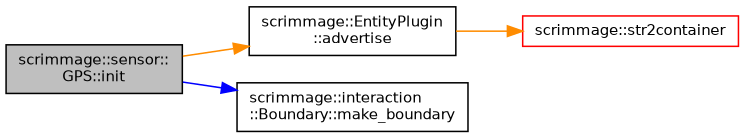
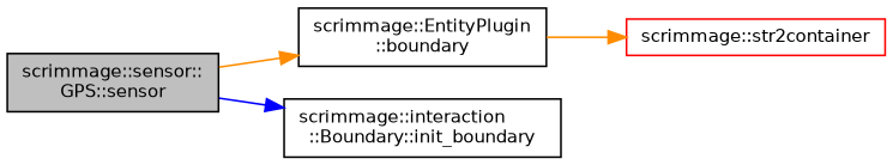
  digraph {
    rankdir=LR
    node [color=black fillcolor=white fontname=Helvetica fontsize=10 shape=record style=filled]
    edge [color=darkorange fontname=Helvetica fontsize=10 labelfontname=Helvetica labelfontsize=10 style=solid]
-   n1 [fillcolor=grey75 fontcolor=black height=0.2 label="scrimmage::sensor::\lGPS::init" width=0.4]
-   n2 [height=0.2 label="scrimmage::EntityPlugin\l::advertise" width=0.4]
-   n3 [height=0.2 label="scrimmage::interaction\l::Boundary::make_boundary" width=0.4]
+   n1 [fillcolor=grey75 fontcolor=black height=0.2 label="scrimmage::sensor::\lGPS::sensor" width=0.4]
+   n2 [height=0.2 label="scrimmage::EntityPlugin\l::boundary" width=0.4]
+   n3 [height=0.2 label="scrimmage::interaction\l::Boundary::init_boundary" width=0.4]
    n4 [color=red height=0.2 label="scrimmage::str2container" width=0.4]
    n1 -> n2
    n1 -> n3 [color=blue]
    n2 -> n4
  }
